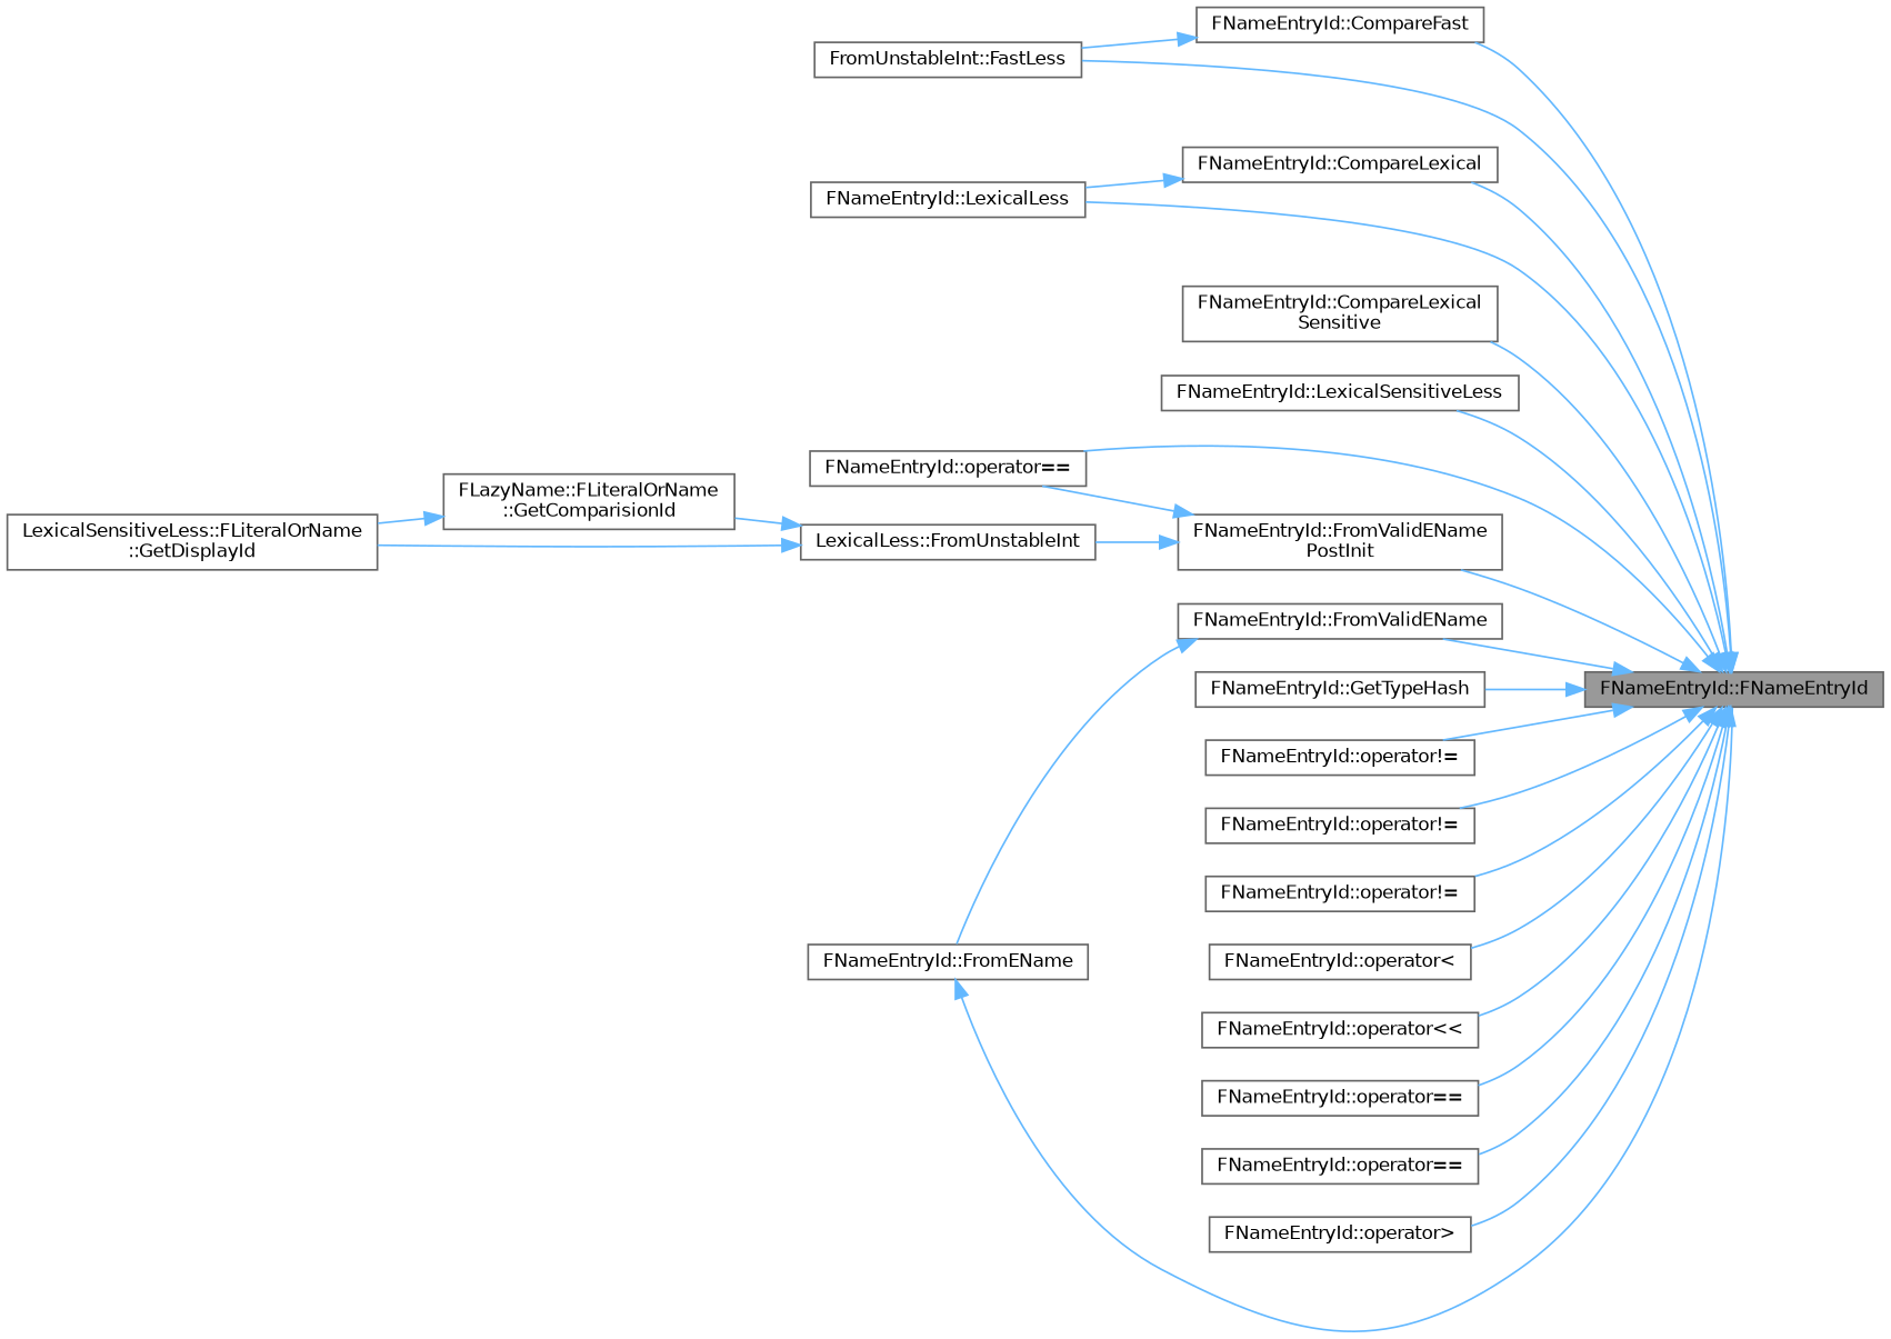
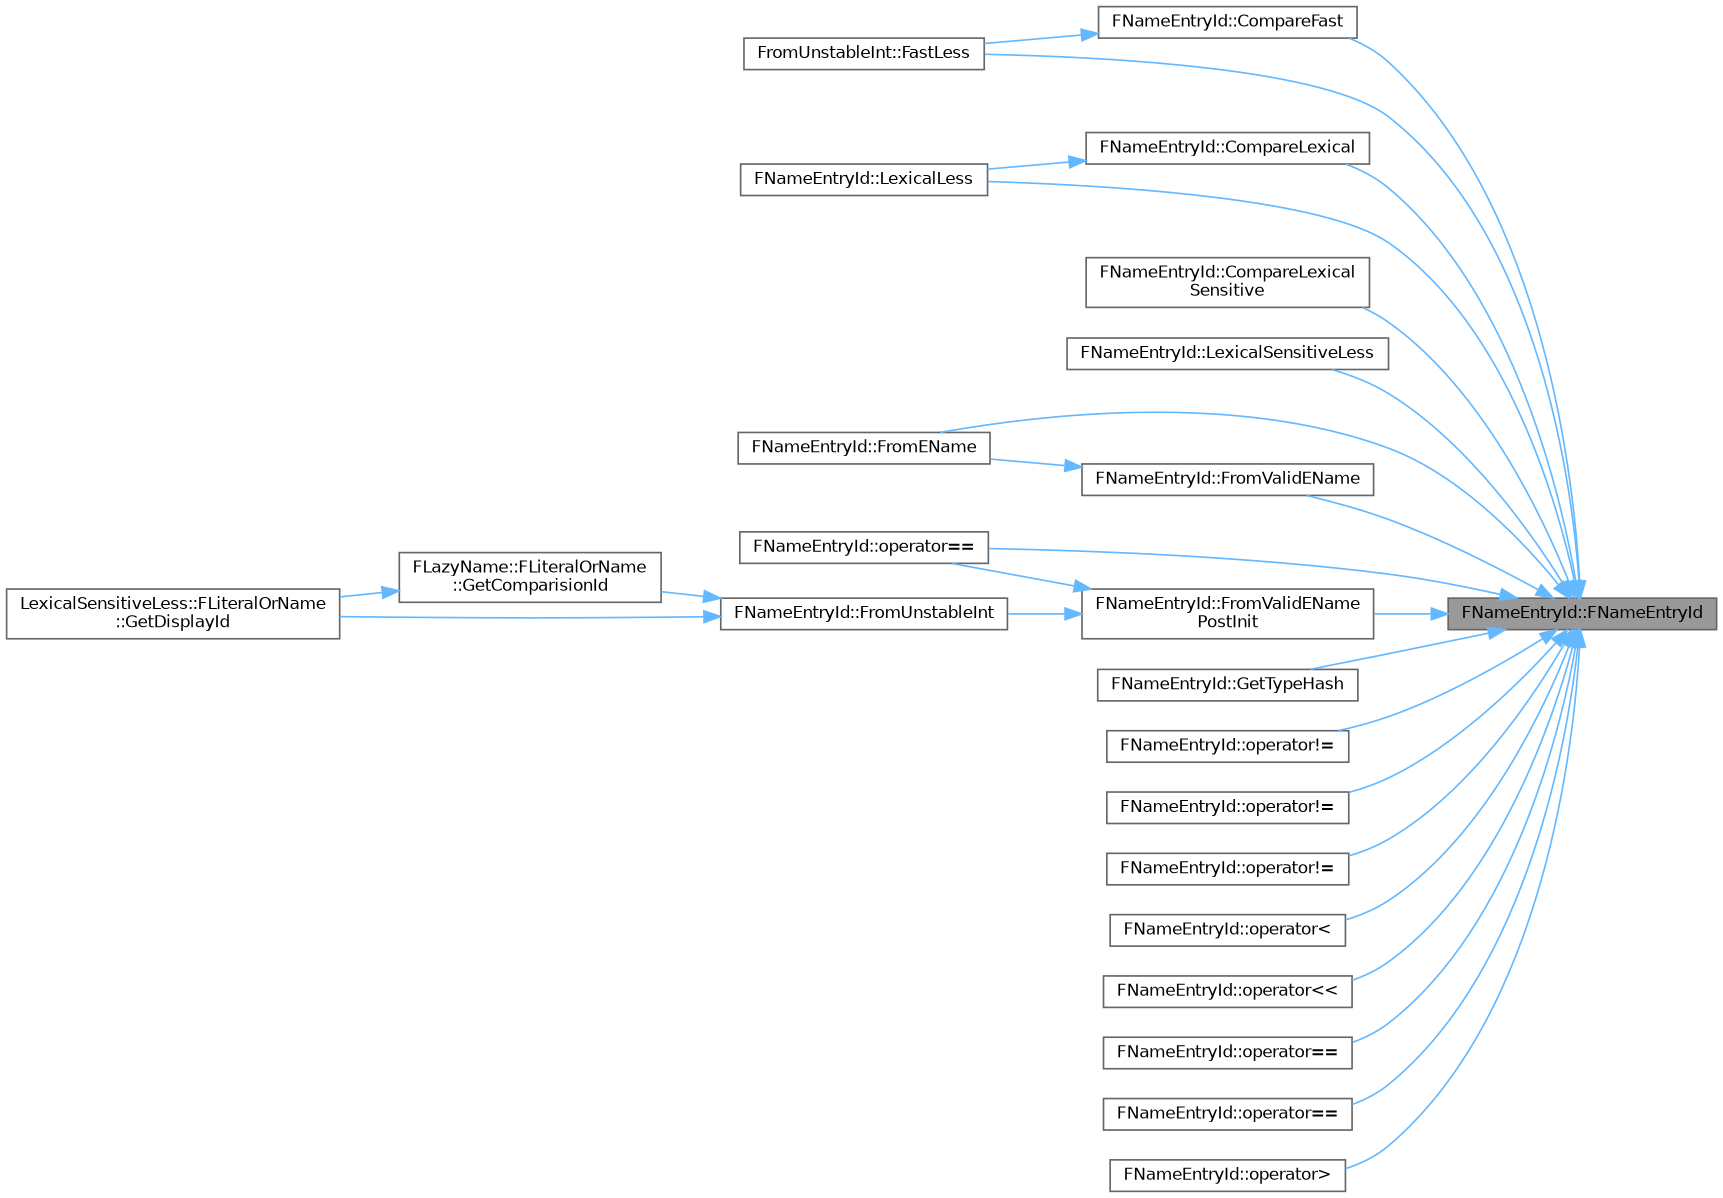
  digraph {
    rankdir=RL
    node [color=grey40 fillcolor=white fontname=Helvetica fontsize=10 shape=box style=filled]
    edge [color=steelblue1 dir=back fontname=Helvetica fontsize=10 labelfontname=Helvetica labelfontsize=10 style=solid]
    n1 [color=gray40 fillcolor=grey60 fontcolor=black height=0.2 label="FNameEntryId::FNameEntryId" width=0.4]
    n2 [height=0.2 label="FNameEntryId::CompareFast" width=0.4]
    n3 [height=0.2 label="FromUnstableInt::FastLess" width=0.4]
    n4 [height=0.2 label="FNameEntryId::CompareLexical" width=0.4]
    n5 [height=0.2 label="FNameEntryId::LexicalLess" width=0.4]
    n6 [height=0.2 label="FNameEntryId::CompareLexical\lSensitive" width=0.4]
    n7 [height=0.2 label="FNameEntryId::LexicalSensitiveLess" width=0.4]
    n8 [height=0.2 label="FNameEntryId::FromEName" width=0.4]
    n9 [height=0.2 label="FNameEntryId::FromValidEName" width=0.4]
    n10 [height=0.2 label="FNameEntryId::FromValidEName\lPostInit" width=0.4]
    n11 [height=0.2 label="FNameEntryId::operator==" width=0.4]
    n12 [height=0.2 label="FNameEntryId::GetTypeHash" width=0.4]
    n13 [height=0.2 label="FNameEntryId::operator!=" width=0.4]
    n14 [height=0.2 label="FNameEntryId::operator!=" width=0.4]
    n15 [height=0.2 label="FNameEntryId::operator!=" width=0.4]
    n16 [height=0.2 label="FNameEntryId::operator\<" width=0.4]
    n17 [height=0.2 label="FNameEntryId::operator\<\<" width=0.4]
    n18 [height=0.2 label="FNameEntryId::operator==" width=0.4]
    n19 [height=0.2 label="FNameEntryId::operator==" width=0.4]
    n20 [height=0.2 label="FNameEntryId::operator\>" width=0.4]
-   n21 [height=0.2 label="LexicalLess::FromUnstableInt" width=0.4]
+   n21 [height=0.2 label="FNameEntryId::FromUnstableInt" width=0.4]
    n22 [height=0.2 label="FLazyName::FLiteralOrName\l::GetComparisionId" width=0.4]
    n23 [height=0.2 label="LexicalSensitiveLess::FLiteralOrName\l::GetDisplayId" width=0.4]
    n1 -> n2
    n1 -> n3
    n1 -> n4
    n1 -> n5
    n1 -> n6
    n1 -> n7
-   n8 -> n1
+   n1 -> n8
    n1 -> n9
    n1 -> n10
    n1 -> n11
    n1 -> n12
    n1 -> n13
    n1 -> n14
    n1 -> n15
    n1 -> n16
    n1 -> n17
    n1 -> n18
    n1 -> n19
    n1 -> n20
    n2 -> n3
    n4 -> n5
    n9 -> n8
    n10 -> n11
    n10 -> n21
    n21 -> n22
    n21 -> n23
    n22 -> n23
  }
